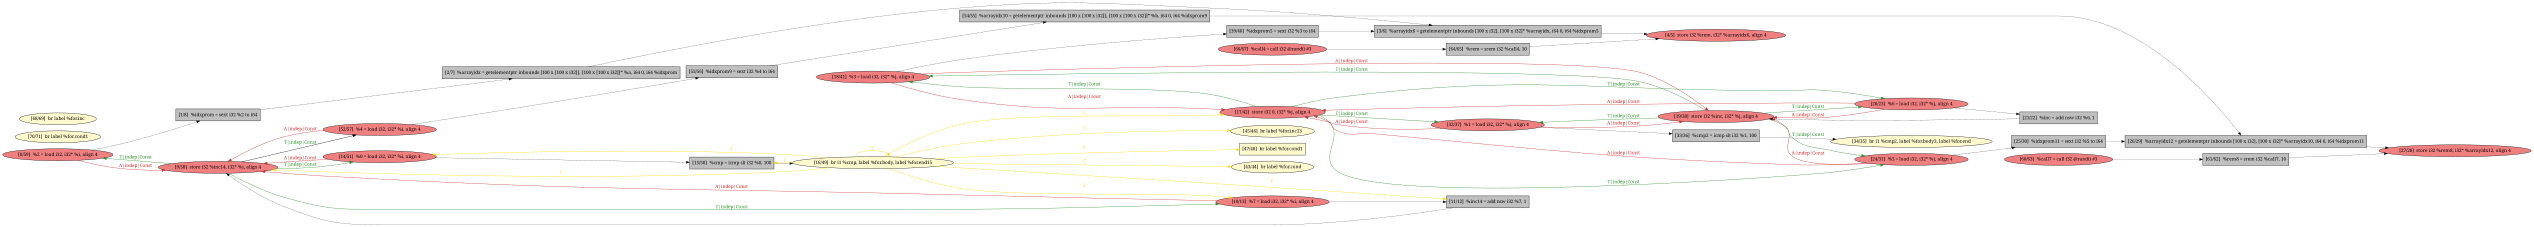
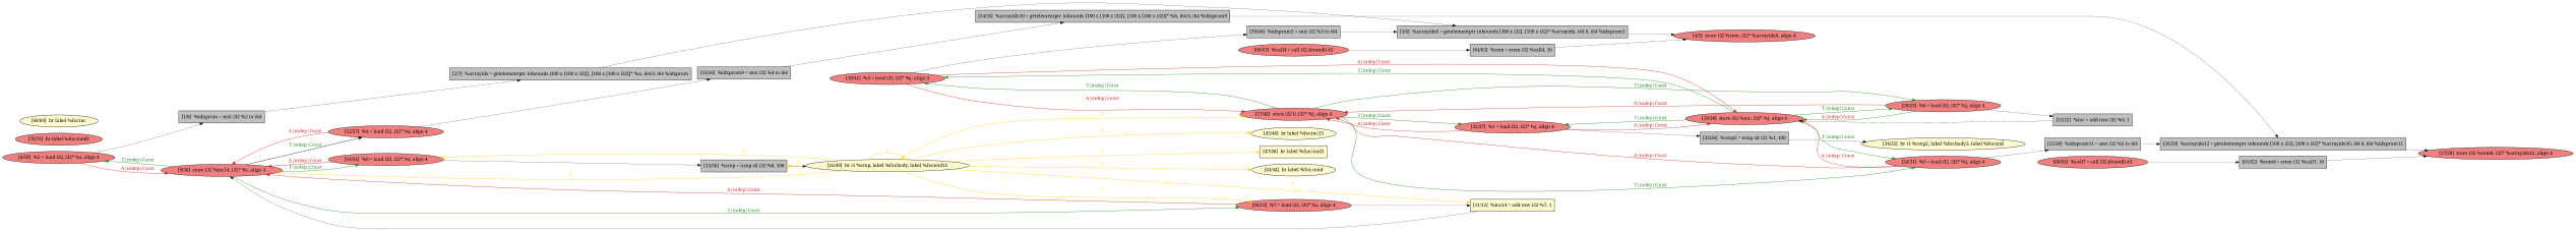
  digraph {
    fontname="Noto Serif"
    rankdir=LR
    node [fillcolor=lightcoral fontname="Noto Serif" shape=ellipse style=filled]
    edge [color=black fontcolor=black fontname="Noto Serif" penwidth=1.0 style=solid]
    n1 [label="[18/41]  %3 = load i32, i32* %j, align 4"]
    n2 [fillcolor=grey label="[39/40]  %idxprom5 = sext i32 %3 to i64" shape=rectangle]
    n3 [label="[17/42]  store i32 0, i32* %j, align 4"]
    n4 [label="[19/38]  store i32 %inc, i32* %j, align 4"]
    n5 [fillcolor=grey label="[3/6]  %arrayidx6 = getelementptr inbounds [100 x i32], [100 x i32]* %arrayidx, i64 0, i64 %idxprom5" shape=rectangle]
    n6 [label="[24/31]  %5 = load i32, i32* %j, align 4"]
    n7 [label="[20/23]  %6 = load i32, i32* %j, align 4"]
    n8 [label="[32/37]  %1 = load i32, i32* %j, align 4"]
    n9 [fillcolor=grey label="[2/7]  %arrayidx = getelementptr inbounds [100 x [100 x i32]], [100 x [100 x i32]]* %a, i64 0, i64 %idxprom" shape=rectangle]
    n10 [label="[4/5]  store i32 %rem, i32* %arrayidx6, align 4"]
    n11 [fillcolor=grey label="[25/30]  %idxprom11 = sext i32 %5 to i64" shape=rectangle]
    n12 [fillcolor=grey label="[21/22]  %inc = add nsw i32 %6, 1" shape=rectangle]
    n13 [fillcolor=grey label="[33/36]  %cmp2 = icmp slt i32 %1, 100" shape=rectangle]
    n14 [fillcolor=grey label="[26/29]  %arrayidx12 = getelementptr inbounds [100 x i32], [100 x i32]* %arrayidx10, i64 0, i64 %idxprom11" shape=rectangle]
    n15 [label="[27/28]  store i32 %rem8, i32* %arrayidx12, align 4"]
-   n16 [fillcolor=lemonchiffon label="[70/71]  br label %for.cond1"]
+   n16 [label="[70/71]  br label %for.cond1"]
    n17 [fillcolor=lemonchiffon label="[34/35]  br i1 %cmp2, label %for.body3, label %for.end"]
    n18 [fillcolor=grey label="[61/62]  %rem8 = srem i32 %call7, 10" shape=rectangle]
    n19 [fillcolor=grey label="[53/56]  %idxprom9 = sext i32 %4 to i64" shape=rectangle]
    n20 [fillcolor=grey label="[54/55]  %arrayidx10 = getelementptr inbounds [100 x [100 x i32]], [100 x [100 x i32]]* %b, i64 0, i64 %idxprom9" shape=rectangle]
    n21 [label="[66/67]  %call4 = call i32 @rand() #3"]
    n22 [fillcolor=grey label="[64/65]  %rem = srem i32 %call4, 10" shape=rectangle]
    n23 [label="[52/57]  %4 = load i32, i32* %i, align 4"]
    n24 [label="[9/58]  store i32 %inc14, i32* %i, align 4"]
    n25 [label="[0/59]  %2 = load i32, i32* %i, align 4"]
    n26 [label="[14/51]  %0 = load i32, i32* %i, align 4"]
    n27 [label="[10/13]  %7 = load i32, i32* %i, align 4"]
    n28 [fillcolor=grey label="[1/8]  %idxprom = sext i32 %2 to i64" shape=rectangle]
    n29 [fillcolor=lemonchiffon label="[47/48]  br label %for.cond1" shape=box]
    n30 [fillcolor=grey label="[15/50]  %cmp = icmp slt i32 %0, 100" shape=rectangle]
    n31 [fillcolor=lemonchiffon label="[16/49]  br i1 %cmp, label %for.body, label %for.end15"]
    n32 [fillcolor=lemonchiffon label="[68/69]  br label %for.inc"]
-   n33 [fillcolor=grey label="[11/12]  %inc14 = add nsw i32 %7, 1" shape=rectangle]
+   n33 [fillcolor=lemonchiffon label="[11/12]  %inc14 = add nsw i32 %7, 1" shape=rectangle]
    n34 [fillcolor=lemonchiffon label="[43/44]  br label %for.cond"]
    n35 [fillcolor=lemonchiffon label="[45/46]  br label %for.inc13"]
    n36 [label="[60/63]  %call7 = call i32 @rand() #3"]
    n1 -> n2 [penwidth=0.5]
    n1 -> n3 [color=firebrick3 fontcolor=firebrick3 label="A|indep|Const"]
    n1 -> n4 [color=firebrick3 fontcolor=firebrick3 label="A|indep|Const"]
    n2 -> n5 [penwidth=0.5]
    n3 -> n1 [color=forestgreen fontcolor=forestgreen label="T|indep|Const"]
    n3 -> n6 [color=forestgreen fontcolor=forestgreen label="T|indep|Const"]
    n3 -> n7 [color=forestgreen fontcolor=forestgreen label="T|indep|Const"]
    n3 -> n8 [color=forestgreen fontcolor=forestgreen label="T|indep|Const"]
    n4 -> n1 [color=forestgreen fontcolor=forestgreen label="T|indep|Const"]
    n4 -> n6 [color=forestgreen fontcolor=forestgreen label="T|indep|Const"]
    n4 -> n7 [color=forestgreen fontcolor=forestgreen label="T|indep|Const"]
    n4 -> n8 [color=forestgreen fontcolor=forestgreen label="T|indep|Const"]
    n5 -> n10 [penwidth=0.5]
    n6 -> n3 [color=firebrick3 fontcolor=firebrick3 label="A|indep|Const"]
    n6 -> n4 [color=firebrick3 fontcolor=firebrick3 label="A|indep|Const"]
    n6 -> n11 [penwidth=0.5]
    n7 -> n3 [color=firebrick3 fontcolor=firebrick3 label="A|indep|Const"]
-   n7 -> n4 [color=firebrick3 fontcolor=firebrick3 label="A|indep|Const"]
+   n7 -> n4 [color=forestgreen fontcolor=firebrick3 label="A|indep|Const"]
    n7 -> n12 [penwidth=0.5]
    n8 -> n3 [color=firebrick3 fontcolor=firebrick3 label="A|indep|Const"]
    n8 -> n4 [color=firebrick3 fontcolor=firebrick3 label="A|indep|Const"]
    n8 -> n13 [penwidth=0.5]
    n9 -> n5 [penwidth=0.5]
    n11 -> n14 [penwidth=0.5]
    n12 -> n4 [penwidth=0.5]
    n13 -> n17 [penwidth=0.5]
    n14 -> n15 [penwidth=0.5]
    n18 -> n15 [penwidth=0.5]
    n19 -> n20 [penwidth=0.5]
    n20 -> n14 [penwidth=0.5]
    n21 -> n22 [penwidth=0.5]
    n22 -> n10 [penwidth=0.5]
    n23 -> n19 [penwidth=0.5]
    n23 -> n24 [color=firebrick3 fontcolor=firebrick3 label="A|indep|Const"]
    n24 -> n23 [fontcolor=forestgreen label="T|indep|Const"]
    n24 -> n25 [color=forestgreen fontcolor=forestgreen label="T|indep|Const"]
    n24 -> n26 [color=forestgreen fontcolor=forestgreen label="T|indep|Const"]
    n24 -> n27 [color=forestgreen fontcolor=forestgreen label="T|indep|Const"]
    n25 -> n24 [color=firebrick3 fontcolor=firebrick3 label="A|indep|Const"]
    n25 -> n28 [penwidth=0.5]
    n26 -> n24 [color=firebrick3 fontcolor=firebrick3 label="A|indep|Const"]
    n26 -> n30 [penwidth=0.5]
    n27 -> n24 [color=firebrick3 fontcolor=firebrick3 label="A|indep|Const"]
    n27 -> n33 [penwidth=0.5]
    n28 -> n9 [penwidth=0.5]
    n30 -> n31 [penwidth=0.5]
    n31 -> n3 [color=gold fontcolor=gold label=C]
    n31 -> n24 [color=gold fontcolor=gold label=C]
    n31 -> n26 [color=gold fontcolor=gold label=C]
    n31 -> n27 [color=gold fontcolor=gold label=C]
    n31 -> n29 [color=gold fontcolor=gold label=C]
    n31 -> n30 [color=gold fontcolor=gold label=C]
    n31 -> n31 [color=gold fontcolor=gold label=C]
    n31 -> n33 [color=gold fontcolor=gold label=C]
    n31 -> n34 [color=gold fontcolor=gold label=C]
    n31 -> n35 [color=gold fontcolor=gold label=C]
    n33 -> n24 [penwidth=0.5]
    n36 -> n18 [penwidth=0.5]
  }
